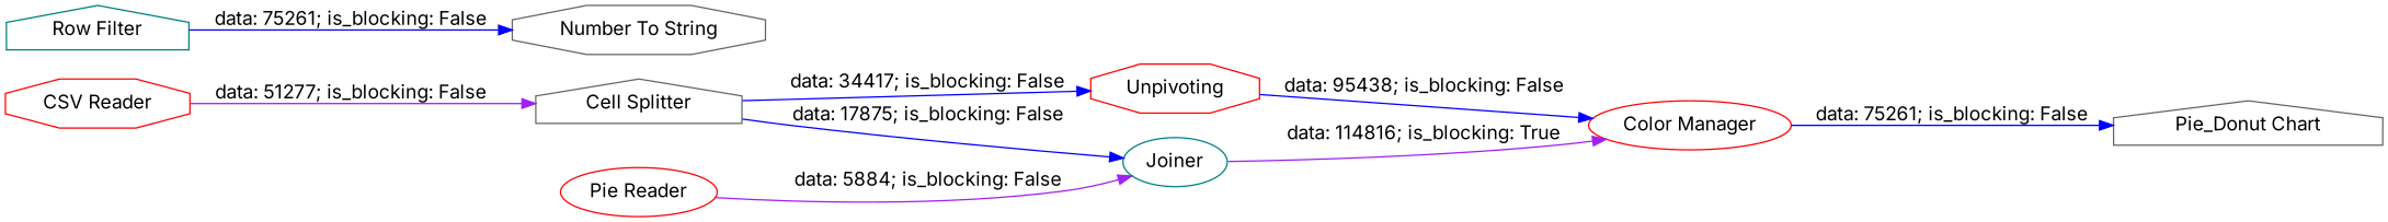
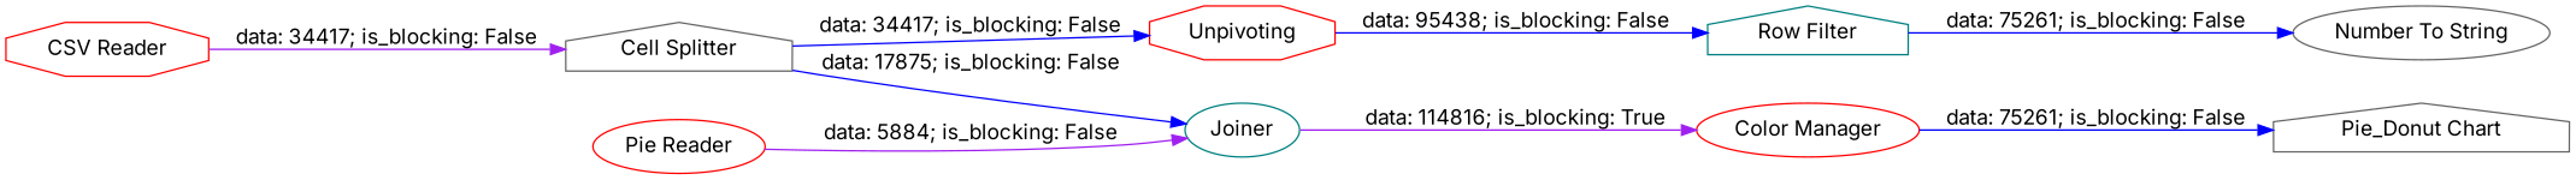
  digraph {
    fontname=Inter
    rankdir=LR
    node [color=red fontname=Inter shape=ellipse]
    edge [color=blue fontname=Inter]
    n1 [label="Color Manager"]
    n2 [color=gray40 label="Pie_Donut Chart" shape=house]
-   n3 [color=gray40 label="Number To String" shape=octagon]
+   n3 [color=gray40 label="Number To String"]
    n4 [color=teal label=Joiner]
    n5 [label="CSV Reader" shape=octagon]
    n6 [color=gray40 label="Cell Splitter" shape=house]
    n7 [label=Unpivoting shape=octagon]
    n8 [color=teal label="Row Filter" shape=house]
    n9 [label="Pie Reader"]
    n1 -> n2 [label="data: 75261; is_blocking: False"]
    n4 -> n1 [color=purple label="data: 114816; is_blocking: True"]
-   n5 -> n6 [color=purple label="data: 51277; is_blocking: False"]
+   n5 -> n6 [color=purple label="data: 34417; is_blocking: False"]
    n6 -> n4 [label="data: 17875; is_blocking: False"]
    n6 -> n7 [label="data: 34417; is_blocking: False"]
-   n7 -> n1 [label="data: 95438; is_blocking: False"]
+   n7 -> n8 [label="data: 95438; is_blocking: False"]
    n8 -> n3 [label="data: 75261; is_blocking: False"]
    n9 -> n4 [color=purple label="data: 5884; is_blocking: False"]
  }
